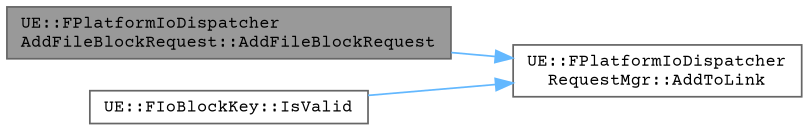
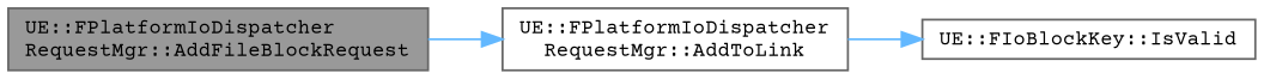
  digraph {
    fontname="Courier Prime"
    rankdir=LR
    node [color=grey40 fillcolor=white fontname="Courier Prime" fontsize=10 shape=box style=filled]
    edge [color=steelblue1 fontname="Courier Prime" fontsize=10 labelfontname=Helvetica labelfontsize=10 style=solid]
-   n1 [color=gray40 fillcolor=grey60 fontcolor=black height=0.2 label="UE::FPlatformIoDispatcher\lAddFileBlockRequest::AddFileBlockRequest" width=0.4]
+   n1 [color=gray40 fillcolor=grey60 fontcolor=black height=0.2 label="UE::FPlatformIoDispatcher\lRequestMgr::AddFileBlockRequest" width=0.4]
    n2 [height=0.2 label="UE::FPlatformIoDispatcher\lRequestMgr::AddToLink" width=0.4]
    n3 [height=0.2 label="UE::FIoBlockKey::IsValid" width=0.4]
    n1 -> n2
-   n3 -> n2
+   n2 -> n3
  }
